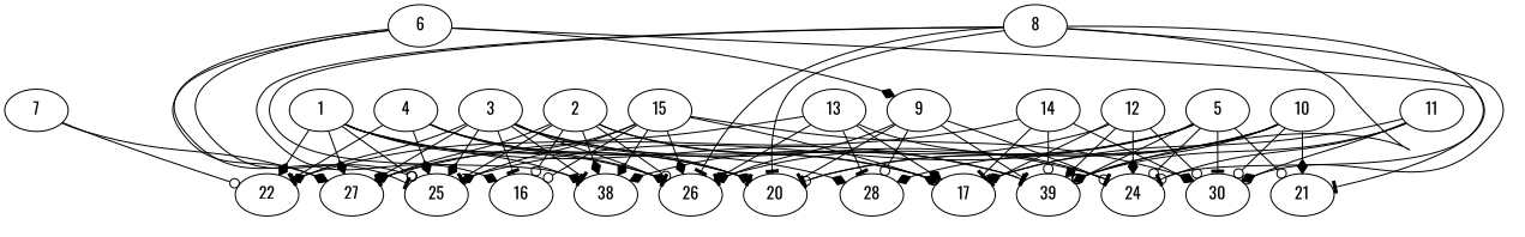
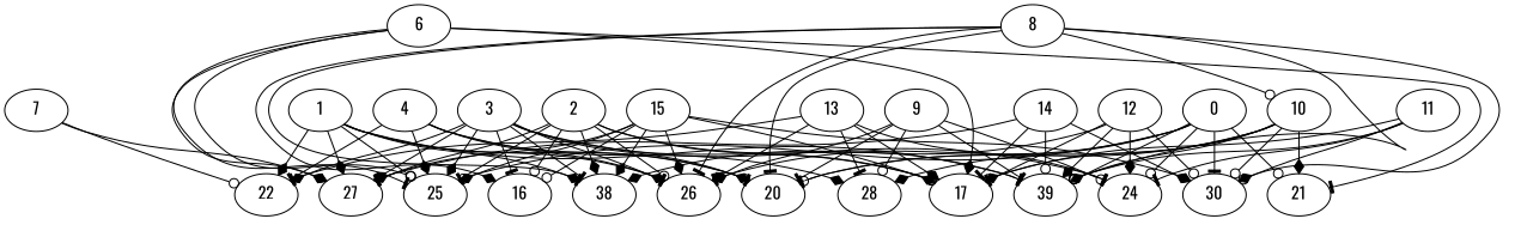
  digraph {
    fontname=Oswald
    node [alpha=0.10 fontname=Oswald]
    edge [arrowhead=diamond fontname=Oswald]
    1 [alpha=0.00 expect_size=39099392]
    n2 [alpha=0.07 expect_size=33567744 label=38]
    20 [alpha=0.18 expect_size=18490368]
    22 [expect_size=21809152]
    25 [alpha=0.14 expect_size=41104384]
    26 [alpha=0.05 expect_size=26692608]
    27 [alpha=0.08 expect_size=44224512]
    n8 [alpha=0.20 expect_size=13500416 label=39]
    2 [alpha=0.04 expect_size=11485184]
    16 [alpha=0.07 expect_size=27248640]
    17 [alpha=0.20 expect_size=15834112]
    3 [alpha=0.03 expect_size=32101376]
    24 [expect_size=28862464]
    4 [alpha=0.15 expect_size=10426368]
    28 [alpha=0.02 expect_size=43596800]
-   5 [alpha=0.08 expect_size=35870720]
+   5 [alpha=0.08 expect_size=35870720 label=0]
    21 [alpha=0.12 expect_size=43923456]
    30 [alpha=0.15 expect_size=6522880]
    6 [alpha=0.15 expect_size=23629824]
    7 [alpha=0.08 expect_size=29440000]
    8 [alpha=0.03 expect_size=35659776]
    9 [expect_size=10863616]
    10 [alpha=0.11 expect_size=46922752]
    11 [alpha=0.11 expect_size=49838080]
    12 [alpha=0.02 expect_size=50621440]
    13 [alpha=0.01 expect_size=11879424]
    14 [alpha=0.05 expect_size=19665920]
    15 [alpha=0.14 expect_size=8903680]
    1 -> n2
    1 -> 20
    1 -> 22
    1 -> 25 [arrowhead=odot]
    1 -> 26 [arrowhead=tee]
    1 -> 27
    1 -> n8 [arrowhead=tee]
    2 -> n2
    2 -> 25 [arrowhead=tee]
    2 -> 26 [arrowhead=odot]
    2 -> 27 [arrowhead=tee]
    2 -> n8 [arrowhead=tee]
    2 -> 16 [arrowhead=odot]
    2 -> 17 [arrowhead=odot]
    3 -> n2 [arrowhead=tee]
    3 -> 20 [arrowhead=tee]
    3 -> 22
    3 -> 25
    3 -> 26 [arrowhead=tee]
    3 -> 27
    3 -> 16 [arrowhead=tee]
    3 -> 17 [arrowhead=odot]
    3 -> 24 [arrowhead=tee]
    4 -> 20 [arrowhead=odot]
    4 -> 22 [arrowhead=tee]
    4 -> 25
    4 -> 26
    4 -> 28
    5 -> 20 [arrowhead=odot]
    5 -> 25 [arrowhead=odot]
    5 -> 26 [arrowhead=tee]
    5 -> n8
    5 -> 24 [arrowhead=odot]
    5 -> 21 [arrowhead=odot]
    5 -> 30 [arrowhead=tee]
    6 -> 25 [arrowhead=tee]
    6 -> 25 [arrowhead=odot]
    6 -> 27
-   6 -> 9
+   6 -> 17
    6 -> 21 [arrowhead=tee]
    7 -> 22 [arrowhead=odot]
    7 -> 27
    8 -> n2 [arrowhead=tee]
    8 -> 20 [arrowhead=tee]
    8 -> 26 [arrowhead=tee]
    8 -> n8 [arrowhead=odot]
    8 -> 16
-   8 -> 24 [arrowhead=odot]
+   8 -> 10 [arrowhead=odot]
    8 -> 30
    9 -> 20 [arrowhead=tee]
    9 -> 26
    9 -> n8 [arrowhead=tee]
    9 -> 24 [arrowhead=odot]
    9 -> 28 [arrowhead=odot]
    10 -> 20 [arrowhead=tee]
    10 -> n8 [arrowhead=odot]
    10 -> 17 [arrowhead=odot]
    10 -> 28
    10 -> 21
    10 -> 30 [arrowhead=odot]
    11 -> n8 [arrowhead=odot]
    11 -> 17
    11 -> 24 [arrowhead=tee]
    11 -> 30 [arrowhead=odot]
    12 -> n2
    12 -> n8
    12 -> 17 [arrowhead=tee]
    12 -> 24
    12 -> 30 [arrowhead=odot]
    13 -> 22 [arrowhead=tee]
    13 -> 26
    13 -> 17
    13 -> 24 [arrowhead=tee]
    13 -> 28 [arrowhead=tee]
    14 -> 27
    14 -> n8 [arrowhead=odot]
    14 -> 17 [arrowhead=tee]
    14 -> 30
    15 -> n2
    15 -> 25
    15 -> 26
    15 -> 27 [arrowhead=tee]
    15 -> 16 [arrowhead=odot]
    15 -> 17
    15 -> 30
  }
